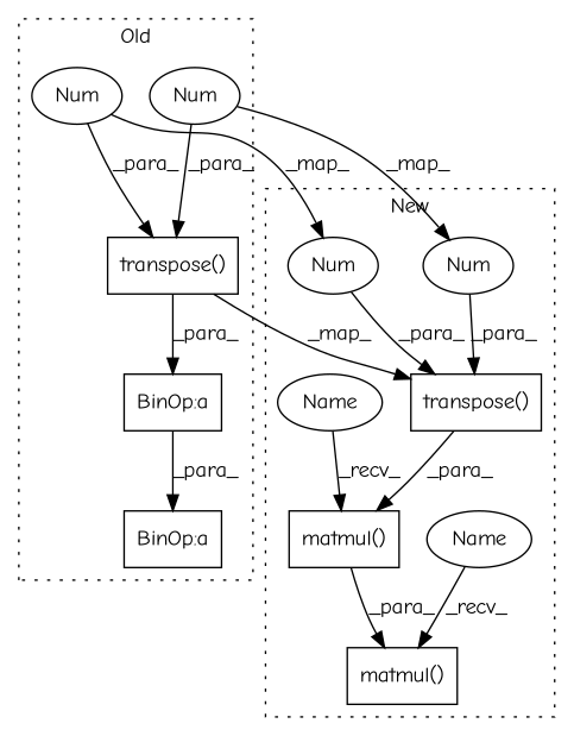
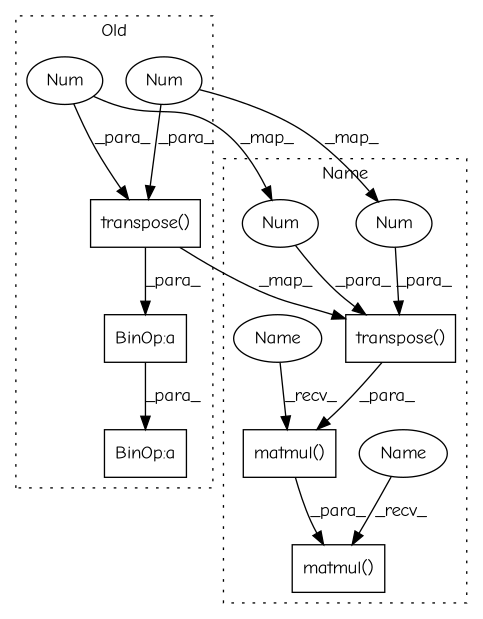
  digraph {
    fontname="Comic Neue"
    node [a=75 l=2 shape=box fontname="Comic Neue"]
    edge [fontname="Comic Neue"]
    n1 [l="12,1" label="transpose()" s="7113,7131"]
    n2 [a=76 label=Num s=7125 shape=ellipse]
    n3 [a=76 label=Num s=7129 shape=ellipse]
    n4 [a=82 l=3 label="BinOp:a" s=7110]
    n5 [a=82 l=3 label="BinOp:a" s=7237]
    n6 [l="12,1" label="transpose()" s="7276,7294"]
    n7 [a=76 label=Num s=7288 shape=ellipse]
    n8 [a=76 label=Num s=7292 shape=ellipse]
    n9 [l="13,1" label="matmul()" s="7395,7415"]
    n10 [l="13,1" label="matmul()" s="7260,7295"]
    n11 [a=87 l=5 label=Name s=7395 shape=ellipse]
    n12 [a=87 l=5 label=Name s=7260 shape=ellipse]
    subgraph cluster_1 {
      label=Old
      style=dotted
      n1
      n2
      n3
      n4
      n5
    }
    subgraph cluster_2 {
-     label=New
+     label=Name
      style=dotted
      n6
      n7
      n8
      n9
      n10
      n11
      n12
    }
    n1 -> n4 [label=_para_]
    n1 -> n6 [label=_map_]
    n2 -> n1 [label=_para_]
    n2 -> n7 [label=_map_]
    n3 -> n1 [label=_para_]
    n3 -> n8 [label=_map_]
    n4 -> n5 [label=_para_]
    n6 -> n10 [label=_para_]
    n7 -> n6 [label=_para_]
    n8 -> n6 [label=_para_]
    n10 -> n9 [label=_para_]
    n11 -> n9 [label=_recv_]
    n12 -> n10 [label=_recv_]
  }
